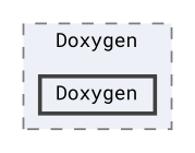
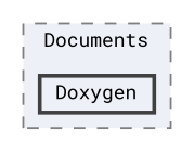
  digraph {
    compound=true
    fontname="Roboto Mono"
    n1 [color=grey25 fillcolor="#edf0f7" fontname="Roboto Mono" fontsize=10 height=0.2 label=Doxygen shape=box style="filled,bold" width=0.4]
    subgraph cluster_1 {
      bgcolor="#edf0f7"
      fontsize=10
-     label=Doxygen
+     label=Documents
      pencolor=grey50
      style="filled,dashed"
      n1
    }
  }
